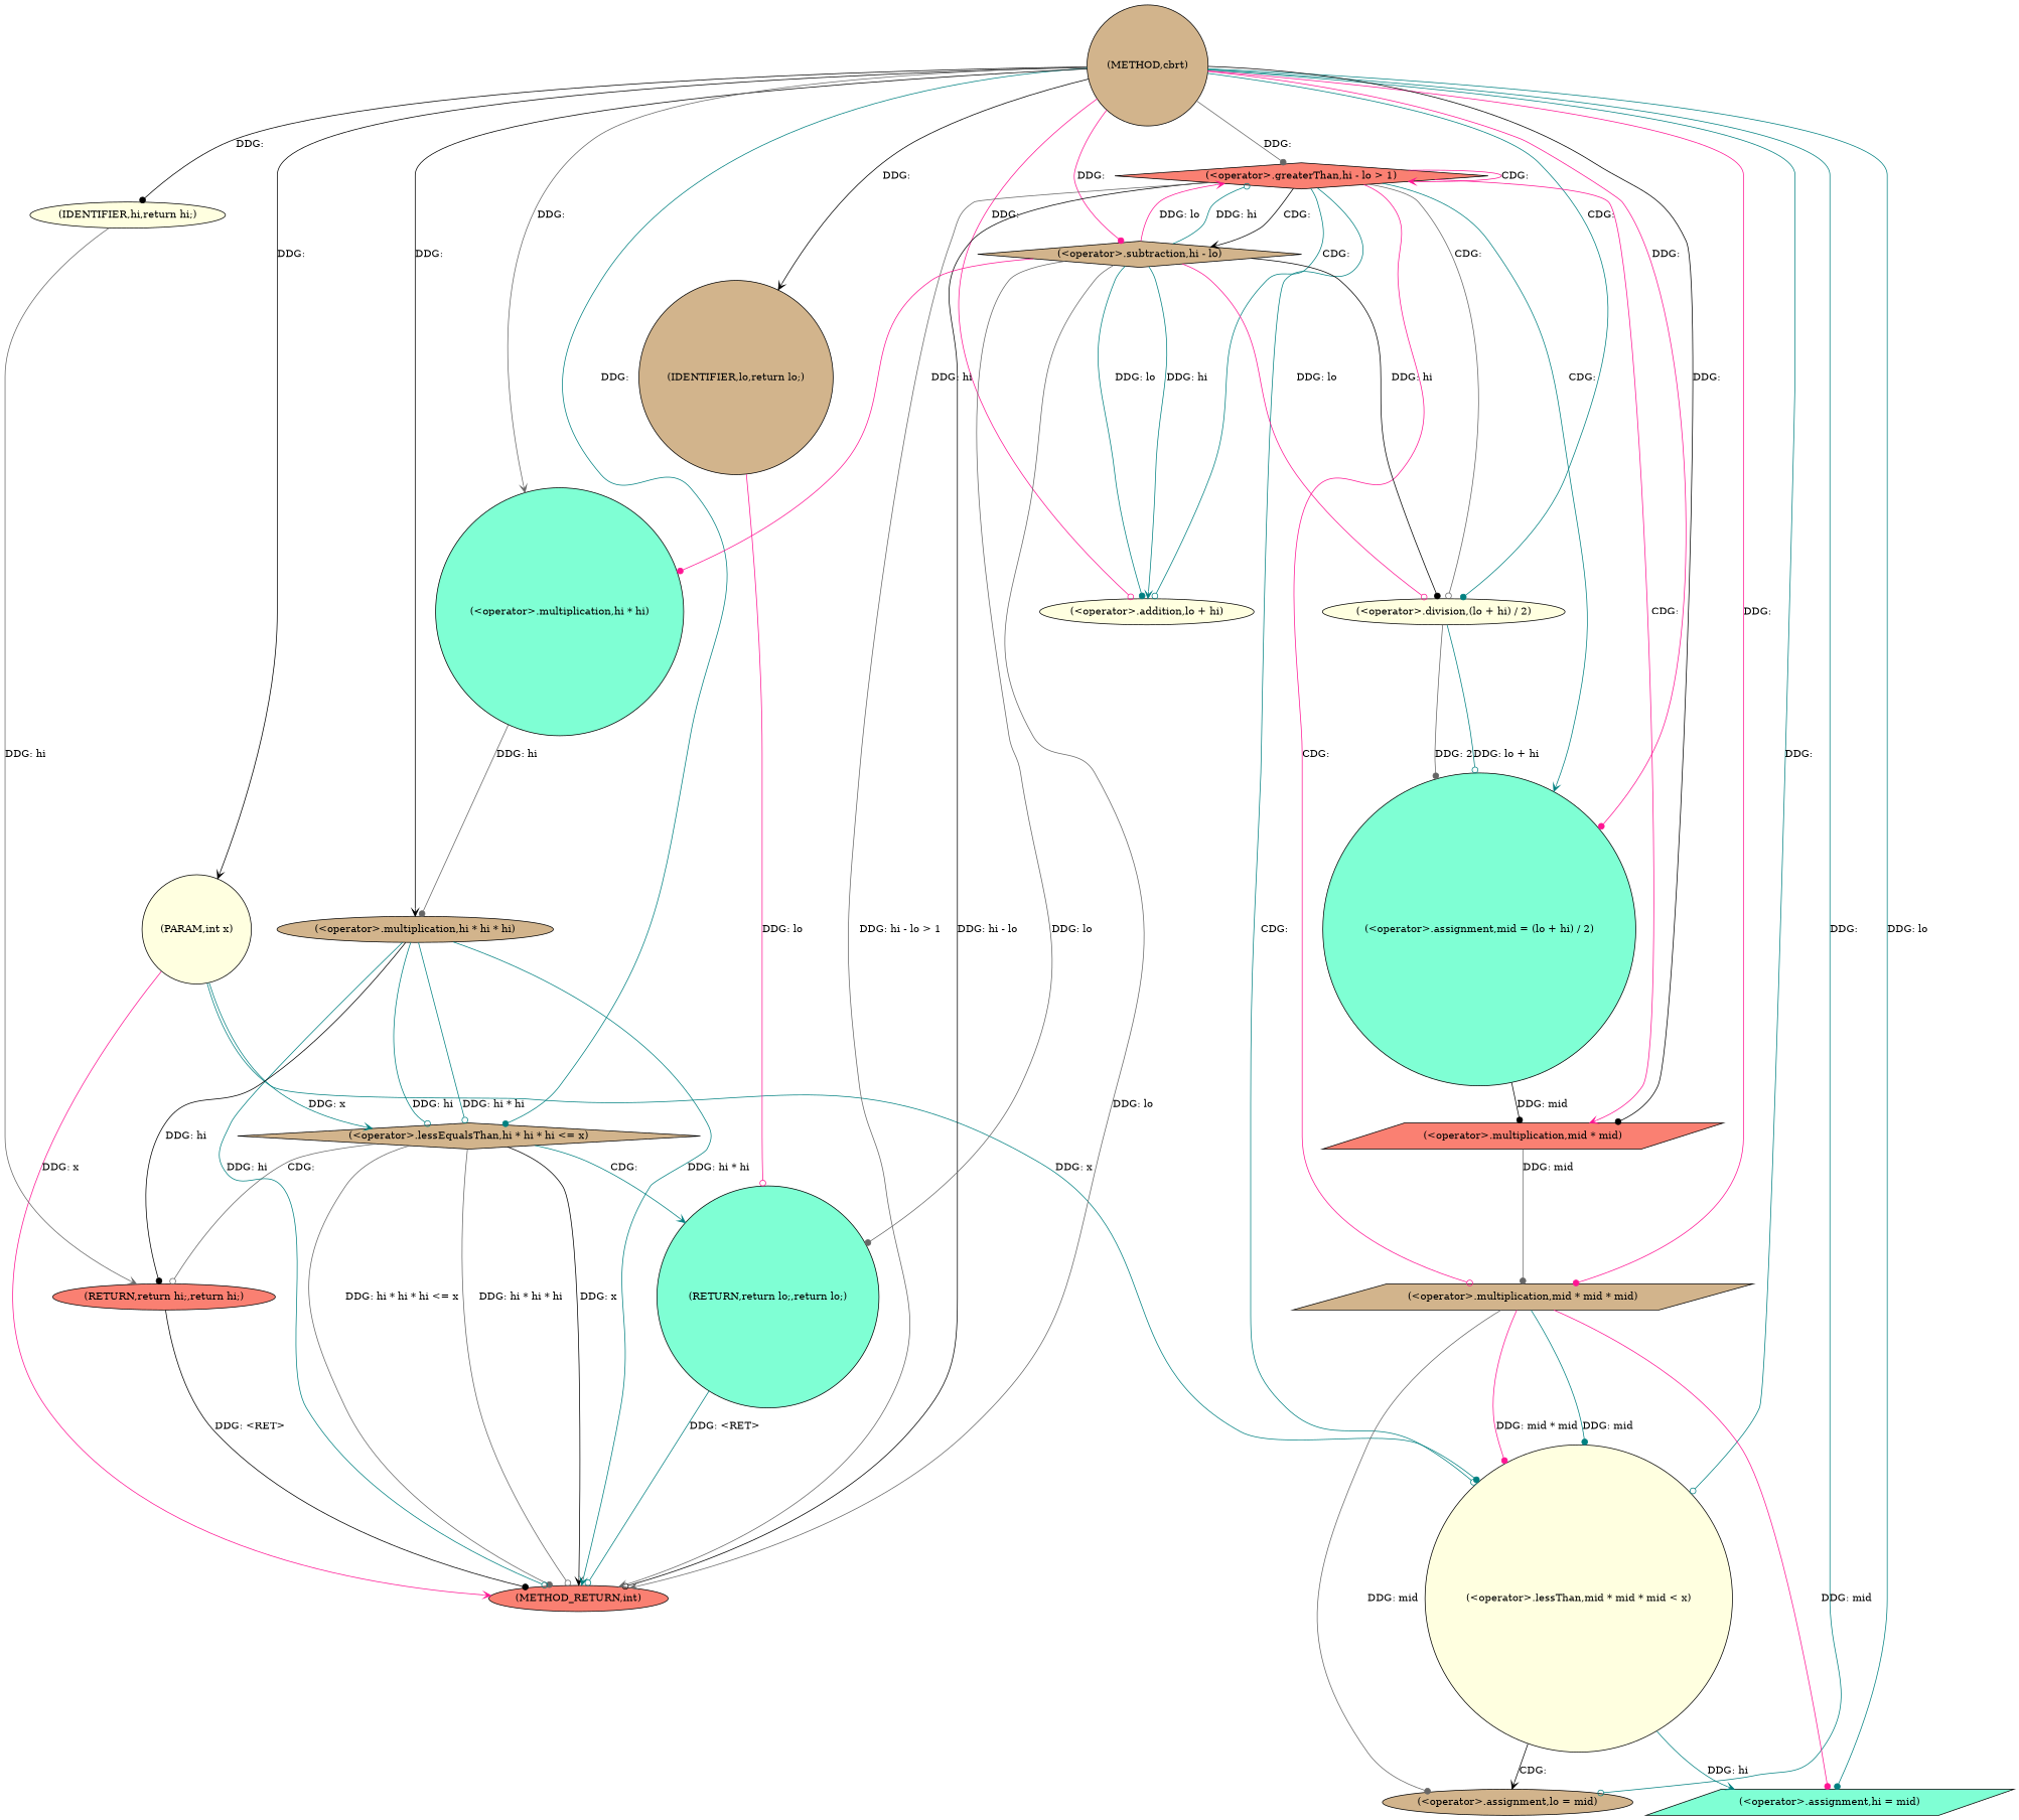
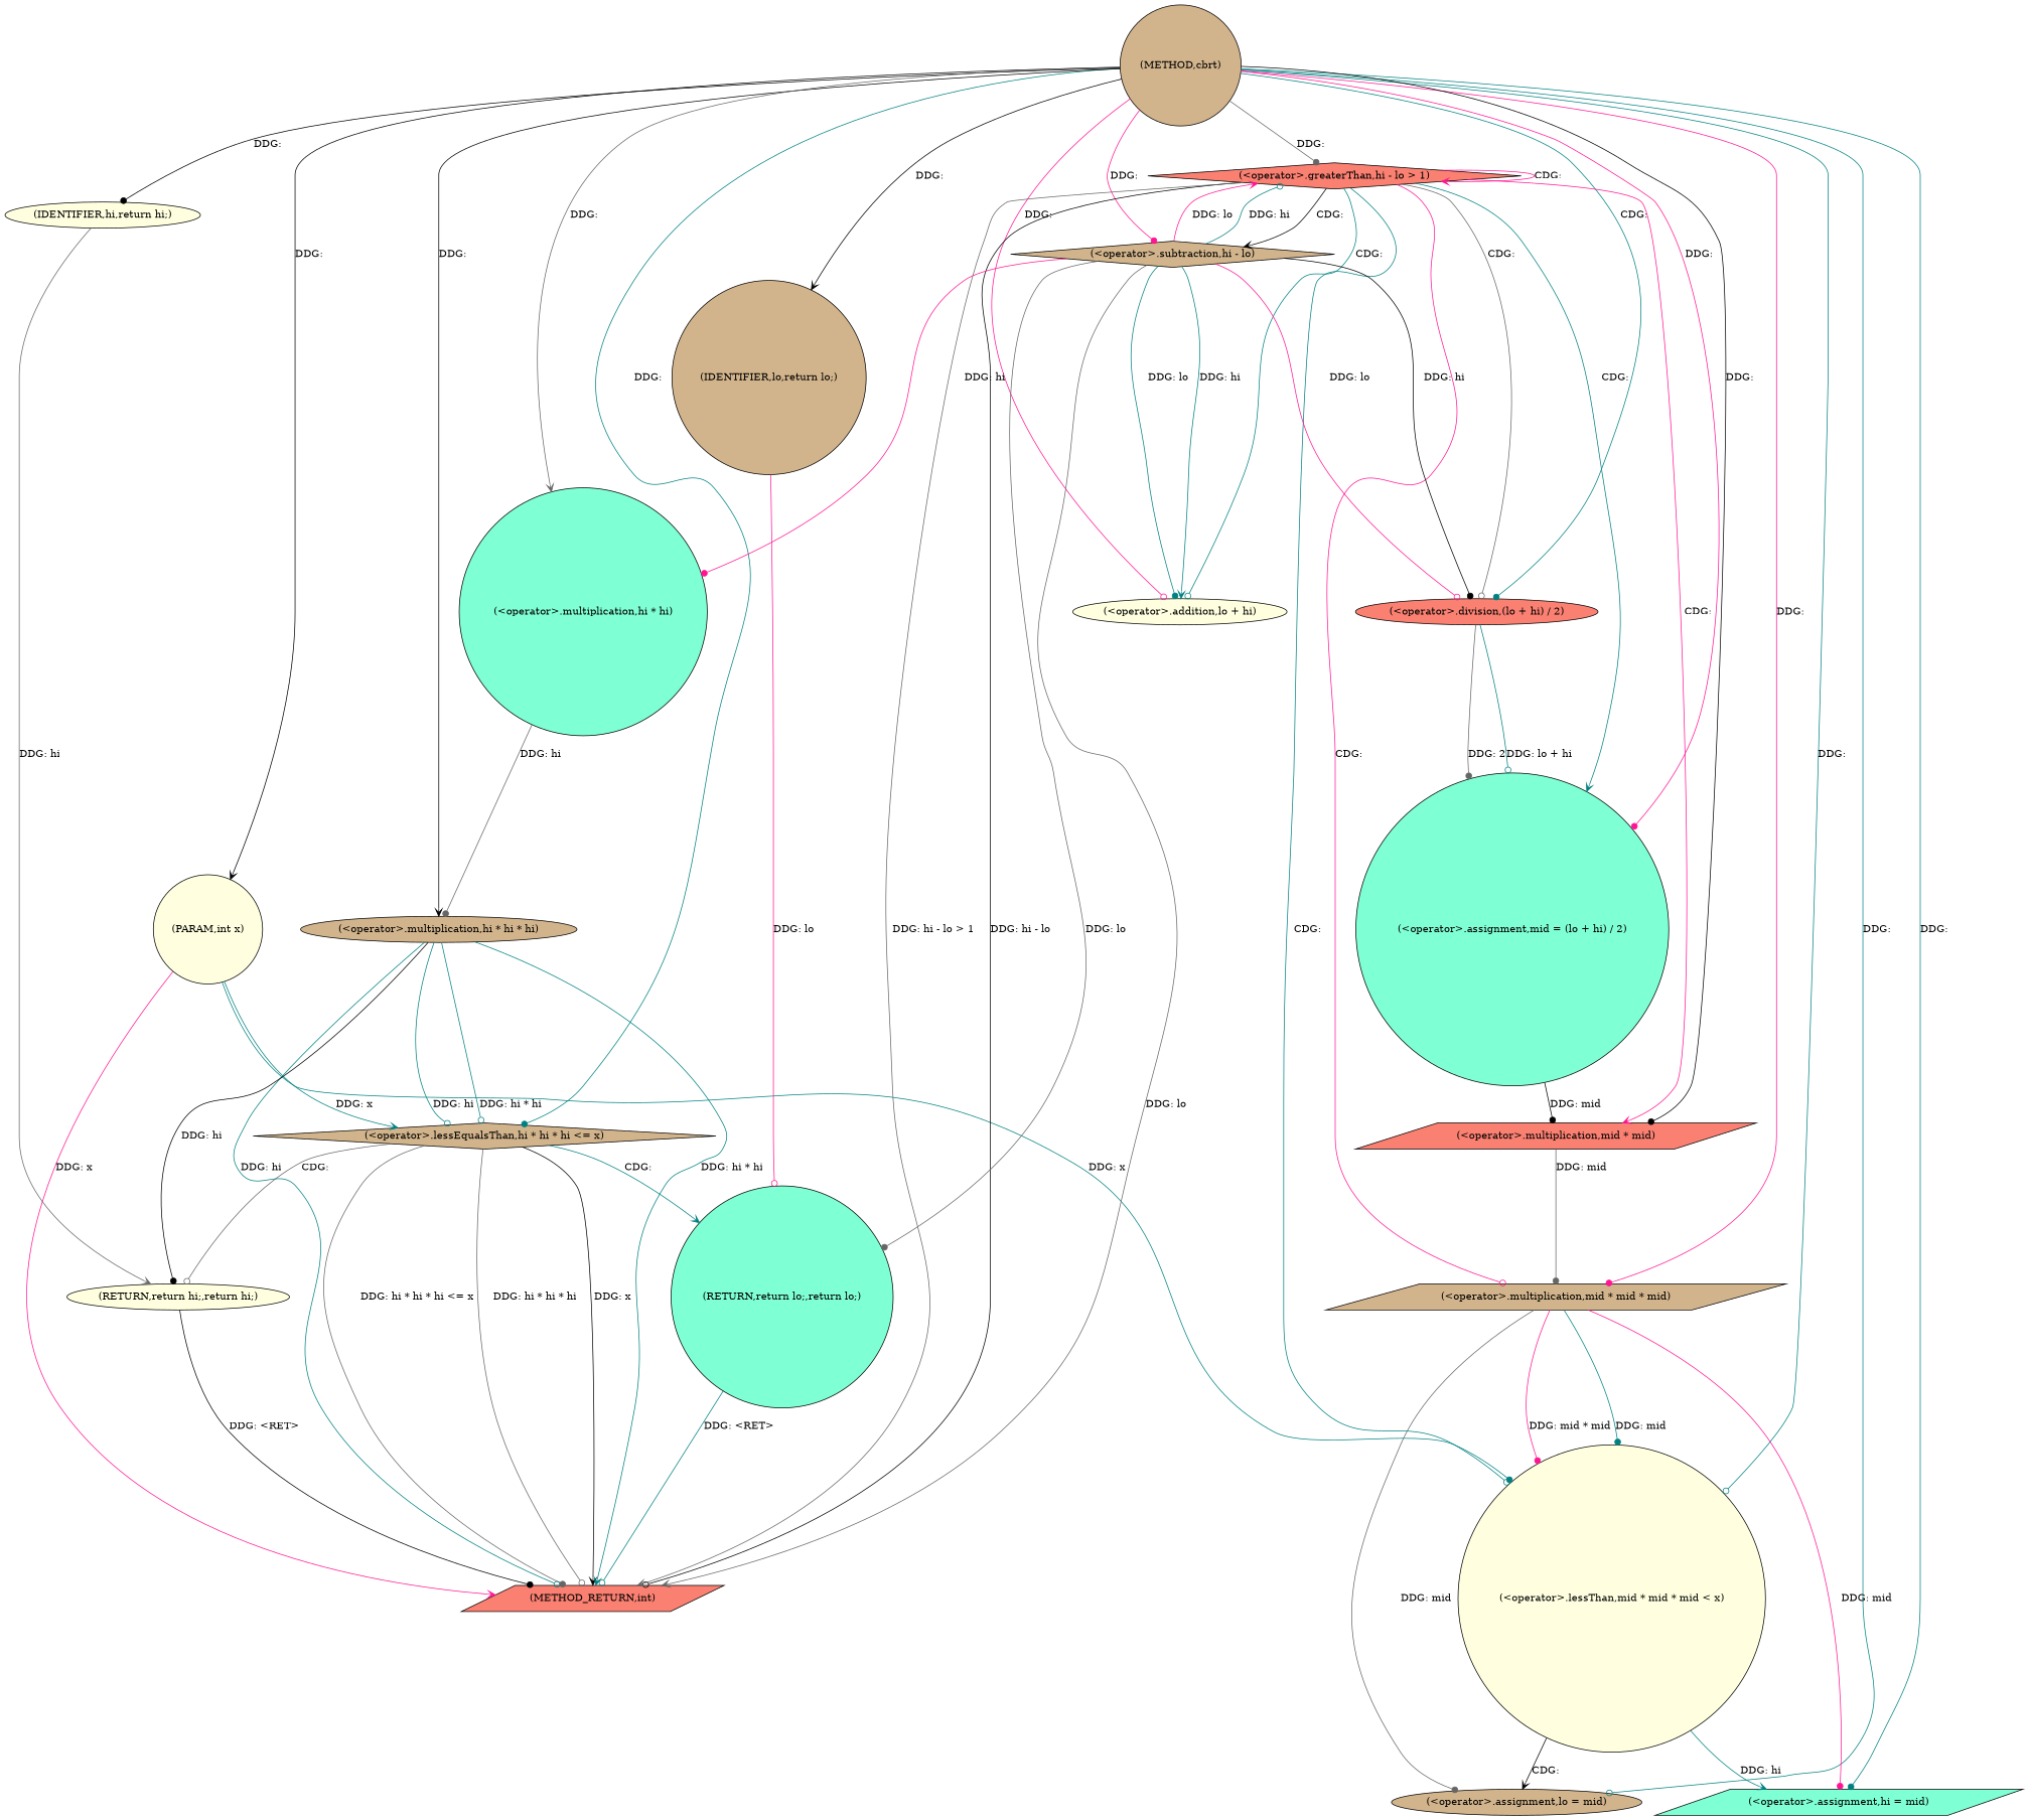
  digraph {
    node [fillcolor=tan shape=circle style=filled]
    edge [arrowhead=dot color=teal]
    n1 [label="(METHOD,cbrt)"]
    n2 [fillcolor=lightyellow label="(PARAM,int x)"]
    n3 [fillcolor=salmon label="(<operator>.greaterThan,hi - lo > 1)" shape=diamond]
    n4 [label="(<operator>.lessEqualsThan,hi * hi * hi <= x)" shape=diamond]
    n5 [fillcolor=aquamarine label="(<operator>.assignment,mid = (lo + hi) / 2)"]
    n6 [fillcolor=lightyellow label="(IDENTIFIER,hi,return hi;)" shape=ellipse]
    n7 [label="(<operator>.subtraction,hi - lo)" shape=diamond]
    n8 [fillcolor=lightyellow label="(<operator>.lessThan,mid * mid * mid < x)"]
    n9 [label="(<operator>.multiplication,hi * hi * hi)" shape=ellipse]
    n10 [label="(IDENTIFIER,lo,return lo;)"]
-   n11 [fillcolor=lightyellow label="(<operator>.division,(lo + hi) / 2)" shape=ellipse]
+   n11 [fillcolor=salmon label="(<operator>.division,(lo + hi) / 2)" shape=ellipse]
    n12 [label="(<operator>.assignment,lo = mid)" shape=ellipse]
    n13 [fillcolor=aquamarine label="(<operator>.assignment,hi = mid)" shape=parallelogram]
    n14 [fillcolor=aquamarine label="(<operator>.multiplication,hi * hi)"]
    n15 [fillcolor=lightyellow label="(<operator>.addition,lo + hi)" shape=ellipse]
    n16 [label="(<operator>.multiplication,mid * mid * mid)" shape=parallelogram]
    n17 [fillcolor=salmon label="(<operator>.multiplication,mid * mid)" shape=parallelogram]
-   n18 [fillcolor=salmon label="(METHOD_RETURN,int)" shape=ellipse]
-   n19 [fillcolor=salmon label="(RETURN,return hi;,return hi;)" shape=ellipse]
+   n18 [fillcolor=salmon label="(METHOD_RETURN,int)" shape=parallelogram]
+   n19 [fillcolor=lightyellow label="(RETURN,return hi;,return hi;)" shape=ellipse]
    n20 [fillcolor=aquamarine label="(RETURN,return lo;,return lo;)"]
    n1 -> n2 [arrowhead=vee color=black label="DDG: "]
    n1 -> n3 [color=gray40 label="DDG: "]
    n1 -> n4 [label="DDG: "]
    n1 -> n5 [color=deeppink label="DDG: "]
    n1 -> n6 [color=black label="DDG: "]
    n1 -> n7 [color=deeppink label="DDG: "]
    n1 -> n8 [arrowhead=odot label="DDG: "]
    n1 -> n9 [arrowhead=vee color=black label="DDG: "]
    n1 -> n10 [arrowhead=vee color=black label="DDG: "]
    n1 -> n11 [label="CDG: "]
    n1 -> n12 [arrowhead=odot label="DDG: "]
-   n1 -> n13 [label="DDG: lo"]
+   n1 -> n13 [label="DDG: "]
    n1 -> n14 [arrowhead=vee color=gray40 label="DDG: "]
    n1 -> n15 [arrowhead=odot color=deeppink label="DDG: "]
    n1 -> n16 [color=deeppink label="DDG: "]
    n1 -> n17 [color=black label="DDG: "]
    n2 -> n4 [arrowhead=vee label="DDG: x"]
    n2 -> n8 [label="DDG: x"]
    n2 -> n18 [arrowhead=vee color=deeppink label="DDG: x"]
    n3 -> n3 [arrowhead=vee color=deeppink label="CDG: "]
    n3 -> n5 [arrowhead=vee label="CDG: "]
    n3 -> n7 [arrowhead=vee color=black label="CDG: "]
    n3 -> n8 [arrowhead=odot label="CDG: "]
    n3 -> n11 [arrowhead=odot color=gray40 label="CDG: "]
    n3 -> n15 [arrowhead=odot label="CDG: "]
    n3 -> n16 [arrowhead=odot color=deeppink label="CDG: "]
    n3 -> n17 [arrowhead=vee color=deeppink label="CDG: "]
    n3 -> n18 [arrowhead=odot color=black label="DDG: hi - lo"]
    n3 -> n18 [arrowhead=vee color=gray40 label="DDG: hi - lo > 1"]
    n4 -> n18 [arrowhead=odot color=gray40 label="DDG: hi * hi * hi"]
    n4 -> n18 [arrowhead=vee color=black label="DDG: x"]
    n4 -> n18 [color=gray40 label="DDG: hi * hi * hi <= x"]
    n4 -> n19 [arrowhead=odot color=gray40 label="CDG: "]
    n4 -> n20 [arrowhead=vee label="CDG: "]
    n5 -> n17 [color=black label="DDG: mid"]
    n6 -> n19 [arrowhead=vee color=gray40 label="DDG: hi"]
    n7 -> n3 [arrowhead=vee color=deeppink label="DDG: lo"]
    n7 -> n3 [arrowhead=odot label="DDG: hi"]
    n7 -> n11 [color=black label="DDG: hi"]
    n7 -> n11 [arrowhead=odot color=deeppink label="DDG: lo"]
    n7 -> n14 [color=deeppink label="DDG: hi"]
    n7 -> n15 [label="DDG: lo"]
    n7 -> n15 [arrowhead=vee label="DDG: hi"]
    n7 -> n18 [arrowhead=vee color=gray40 label="DDG: lo"]
    n7 -> n20 [color=gray40 label="DDG: lo"]
    n8 -> n12 [arrowhead=vee color=black label="CDG: "]
    n8 -> n13 [arrowhead=vee label="DDG: hi"]
    n9 -> n4 [arrowhead=odot label="DDG: hi"]
    n9 -> n4 [arrowhead=odot label="DDG: hi * hi"]
    n9 -> n18 [arrowhead=odot label="DDG: hi"]
    n9 -> n18 [arrowhead=vee label="DDG: hi * hi"]
    n9 -> n19 [color=black label="DDG: hi"]
    n10 -> n20 [arrowhead=odot color=deeppink label="DDG: lo"]
    n11 -> n5 [color=gray40 label="DDG: 2"]
    n11 -> n5 [arrowhead=odot label="DDG: lo + hi"]
    n14 -> n9 [color=gray40 label="DDG: hi"]
    n16 -> n8 [label="DDG: mid"]
    n16 -> n8 [color=deeppink label="DDG: mid * mid"]
    n16 -> n12 [color=gray40 label="DDG: mid"]
    n16 -> n13 [color=deeppink label="DDG: mid"]
    n17 -> n16 [color=gray40 label="DDG: mid"]
    n19 -> n18 [color=black label="DDG: <RET>"]
    n20 -> n18 [arrowhead=odot label="DDG: <RET>"]
  }
